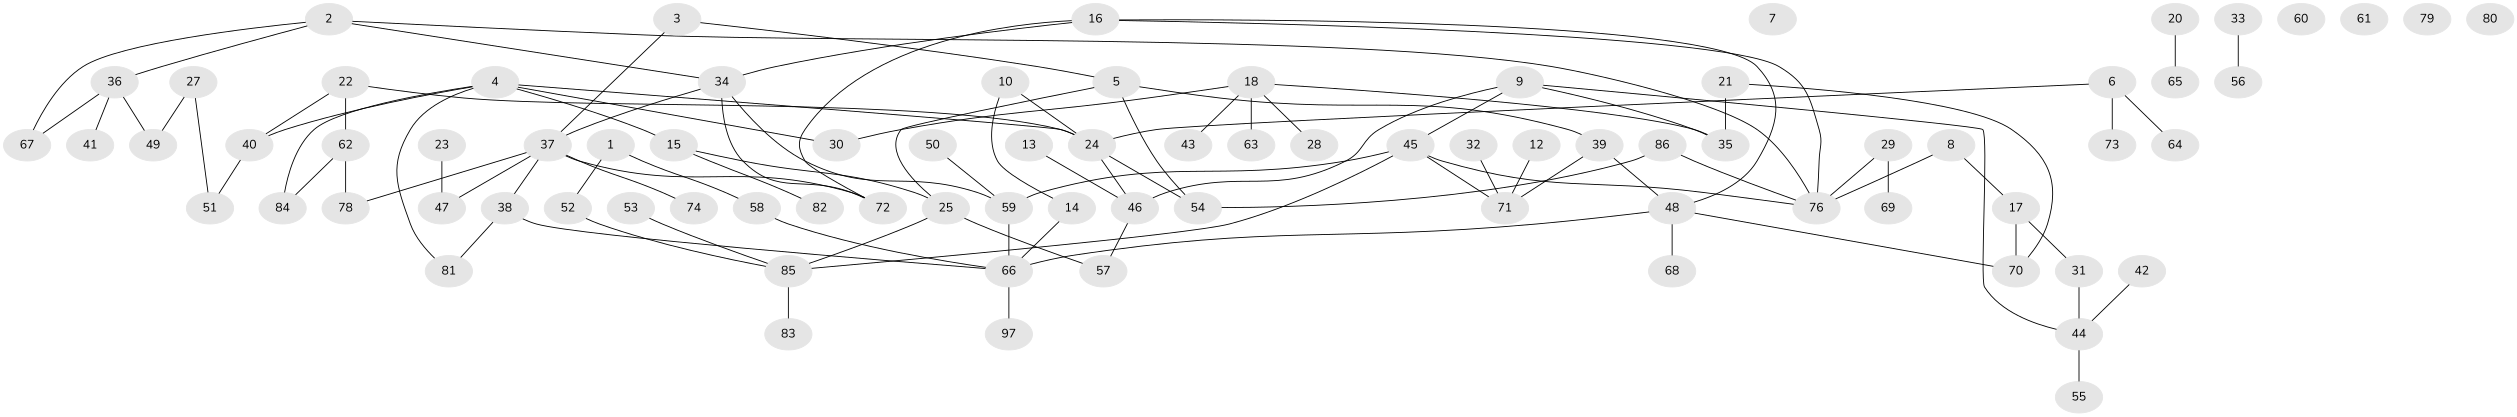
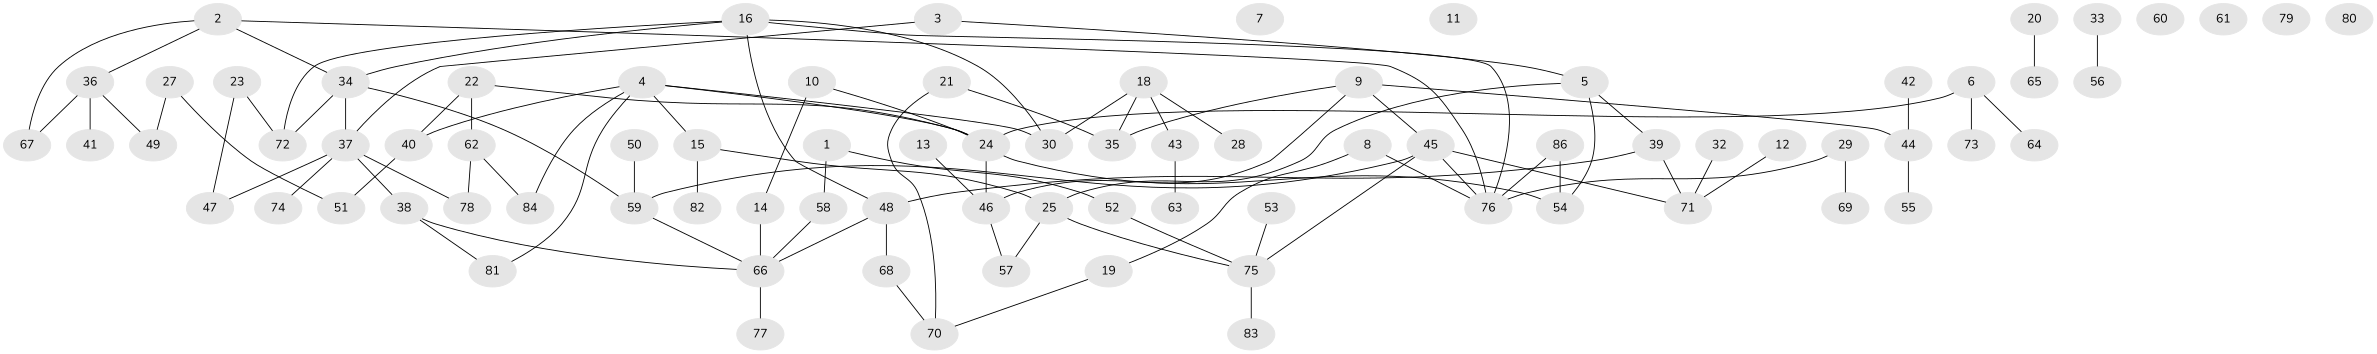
  graph {
    fontname=Nunito
    node [color=gray90 fontname=Nunito style=filled]
    edge [fontname=Nunito]
    1
    52
    58
-   75 [label=85]
+   75
    66
    2
    34
    36
    67
    76
    37
    72
    59
    49
    41
    3
    5
    25
    39
    54
    47
    38
    74
    78
    4
    15
    24
    30
    40
    81
    84
    82
    46
    51
    57
    71
    48
    6
    64
    73
    7
    8
-   19 [label=17]
-   31
+   19
    70
    9
    35
    44
    45
    55
    10
    14
+   11
    12
    13
-   77 [label=97]
+   77
    16
    68
    23
    18
    28
    43
    63
    20
    65
    21
    22
    62
    83
    n70 [label=86]
    27
    29
    69
    32
    33
    56
    42
    50
    53
    60
    61
    79
    80
    1 -- 52
    1 -- 58
    52 -- 75
    58 -- 66
    75 -- 83
    66 -- 77
    2 -- 34
    2 -- 36
    2 -- 67
    2 -- 76
    34 -- 37
    34 -- 72
    34 -- 59
    36 -- 67
    36 -- 49
    36 -- 41
    37 -- 47
    37 -- 38
    37 -- 74
    37 -- 78
    59 -- 66
    3 -- 37
    3 -- 5
    5 -- 25
    5 -- 39
    5 -- 54
    25 -- 75
    25 -- 57
    39 -- 71
    39 -- 48
    38 -- 66
    38 -- 81
    4 -- 15
    4 -- 24
    4 -- 30
    4 -- 40
    4 -- 81
    4 -- 84
    15 -- 25
    15 -- 82
    24 -- 54
    24 -- 46
    40 -- 51
    46 -- 57
    48 -- 66
    48 -- 68
    6 -- 24
    6 -- 64
    6 -- 73
    8 -- 76
    8 -- 19
-   19 -- 31
    19 -- 70
-   31 -- 44
    9 -- 46
    9 -- 35
    9 -- 44
    9 -- 45
    44 -- 55
    45 -- 75
    45 -- 76
    45 -- 59
    45 -- 71
    10 -- 24
    10 -- 14
    14 -- 66
    12 -- 71
    13 -- 46
    16 -- 34
    16 -- 76
    16 -- 72
+   16 -- 30
    16 -- 48
-   48 -- 70
-   37 -- 72
+   68 -- 70
+   23 -- 72
    23 -- 47
    18 -- 30
    18 -- 35
    18 -- 28
    18 -- 43
-   18 -- 63
+   43 -- 63
    20 -- 65
    21 -- 70
    21 -- 35
    22 -- 24
    22 -- 40
    22 -- 62
    62 -- 78
    62 -- 84
    n70 -- 76
    n70 -- 54
    27 -- 49
    27 -- 51
    29 -- 76
    29 -- 69
    32 -- 71
    33 -- 56
    42 -- 44
    50 -- 59
    53 -- 75
  }
